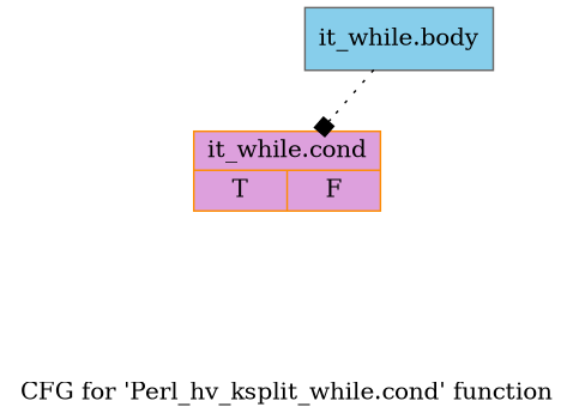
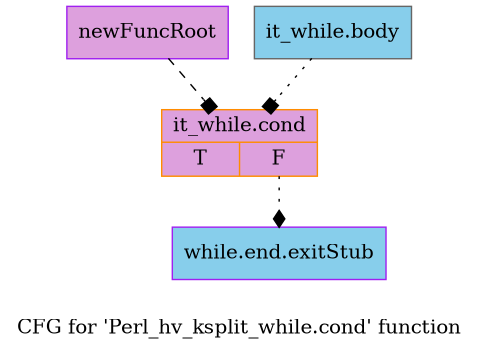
  digraph {
    label="CFG for 'Perl_hv_ksplit_while.cond' function"
    node [color=purple fillcolor=plum shape=record style=filled]
    edge [arrowhead=box style=dotted]
+   n1 [label="{newFuncRoot}"]
    n2 [color=darkorange label="{it_while.cond|{<s0>T|<s1>F}}"]
+   n3 [fillcolor=skyblue label="{while.end.exitStub}"]
    n4 [color=gray40 fillcolor=skyblue label="{it_while.body}"]
+   n1 -> n2 [style=dashed]
+   n2 -> n3 [arrowhead=diamond tailport=s1]
    n4 -> n2
  }
